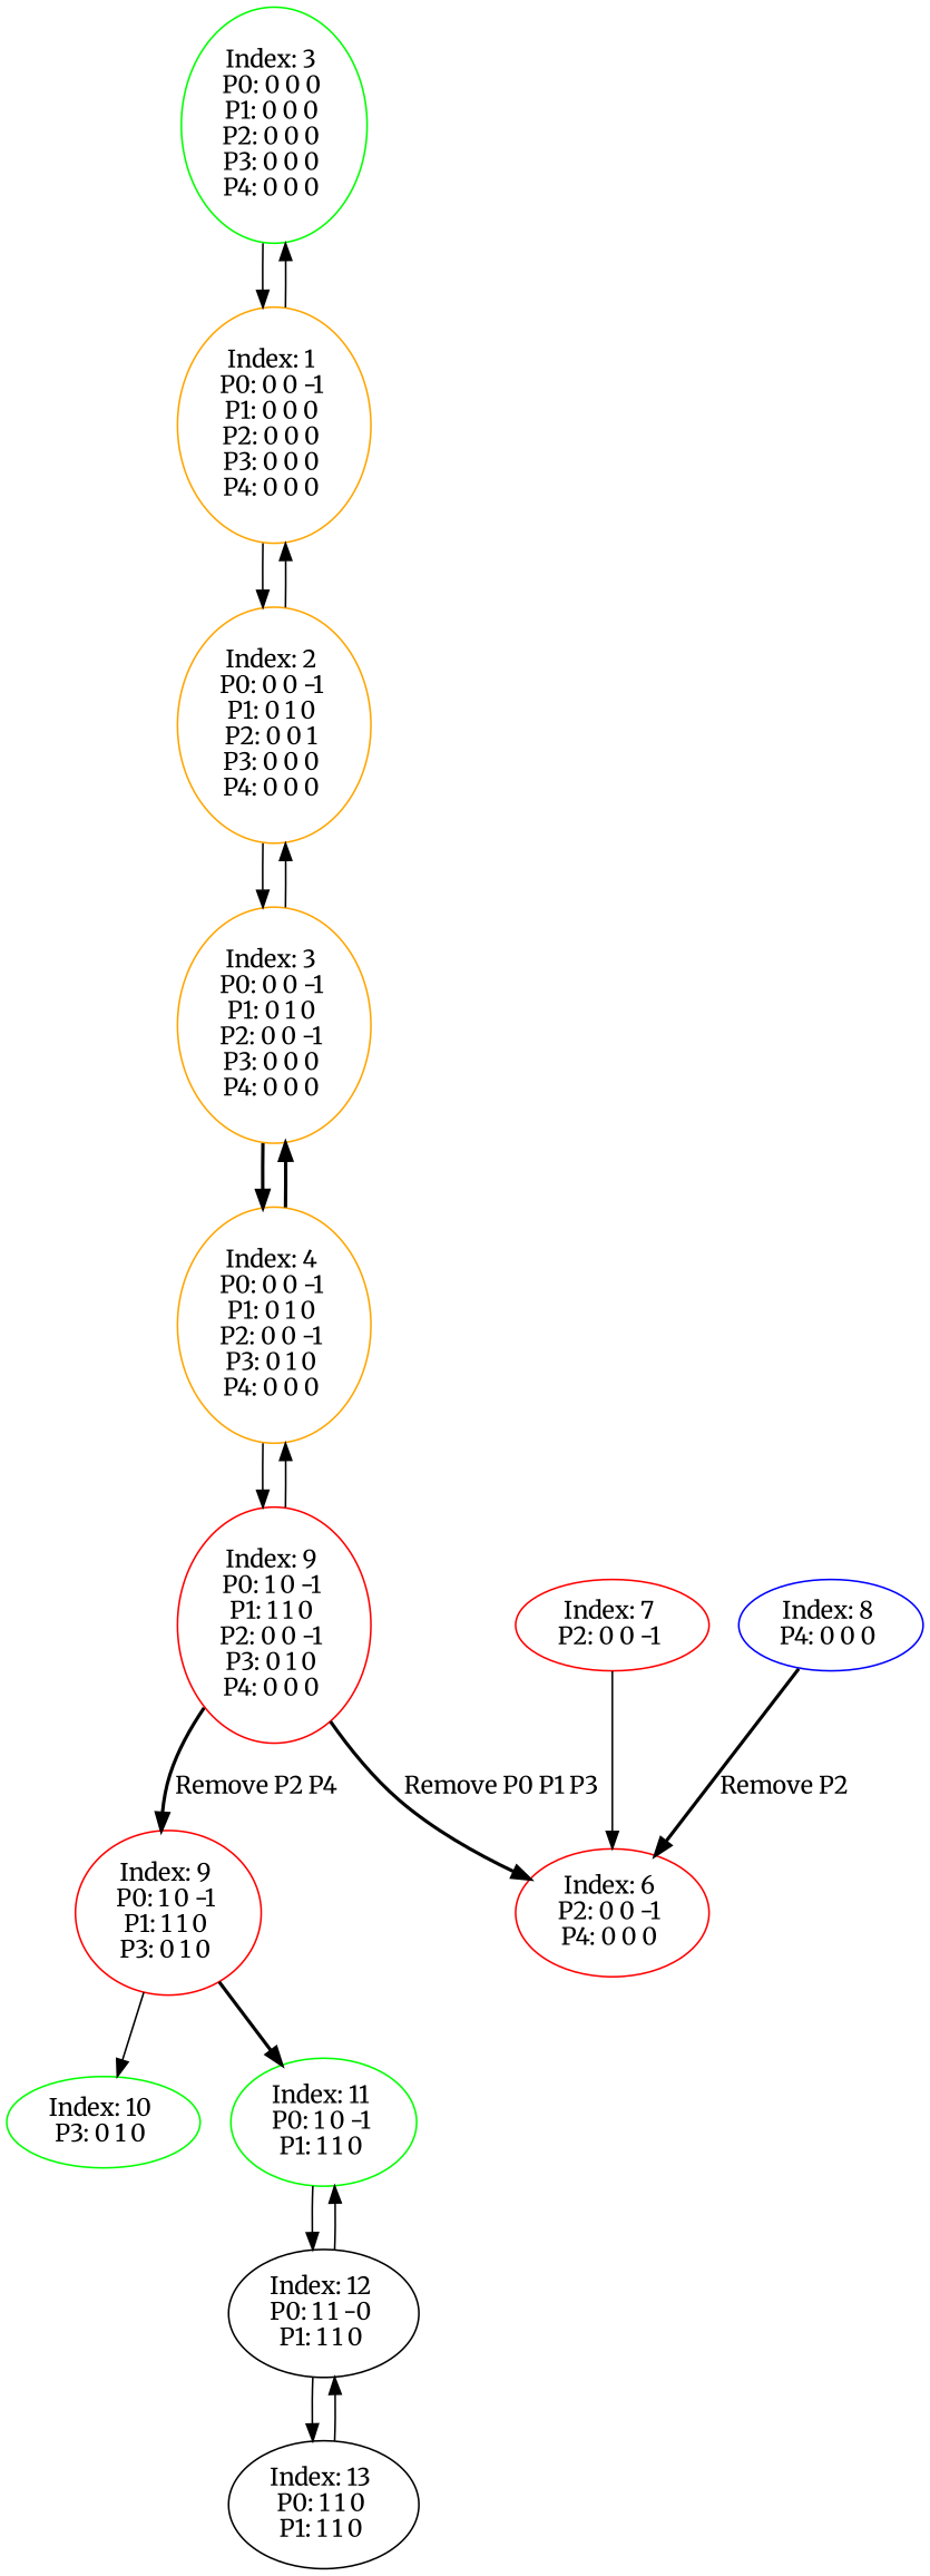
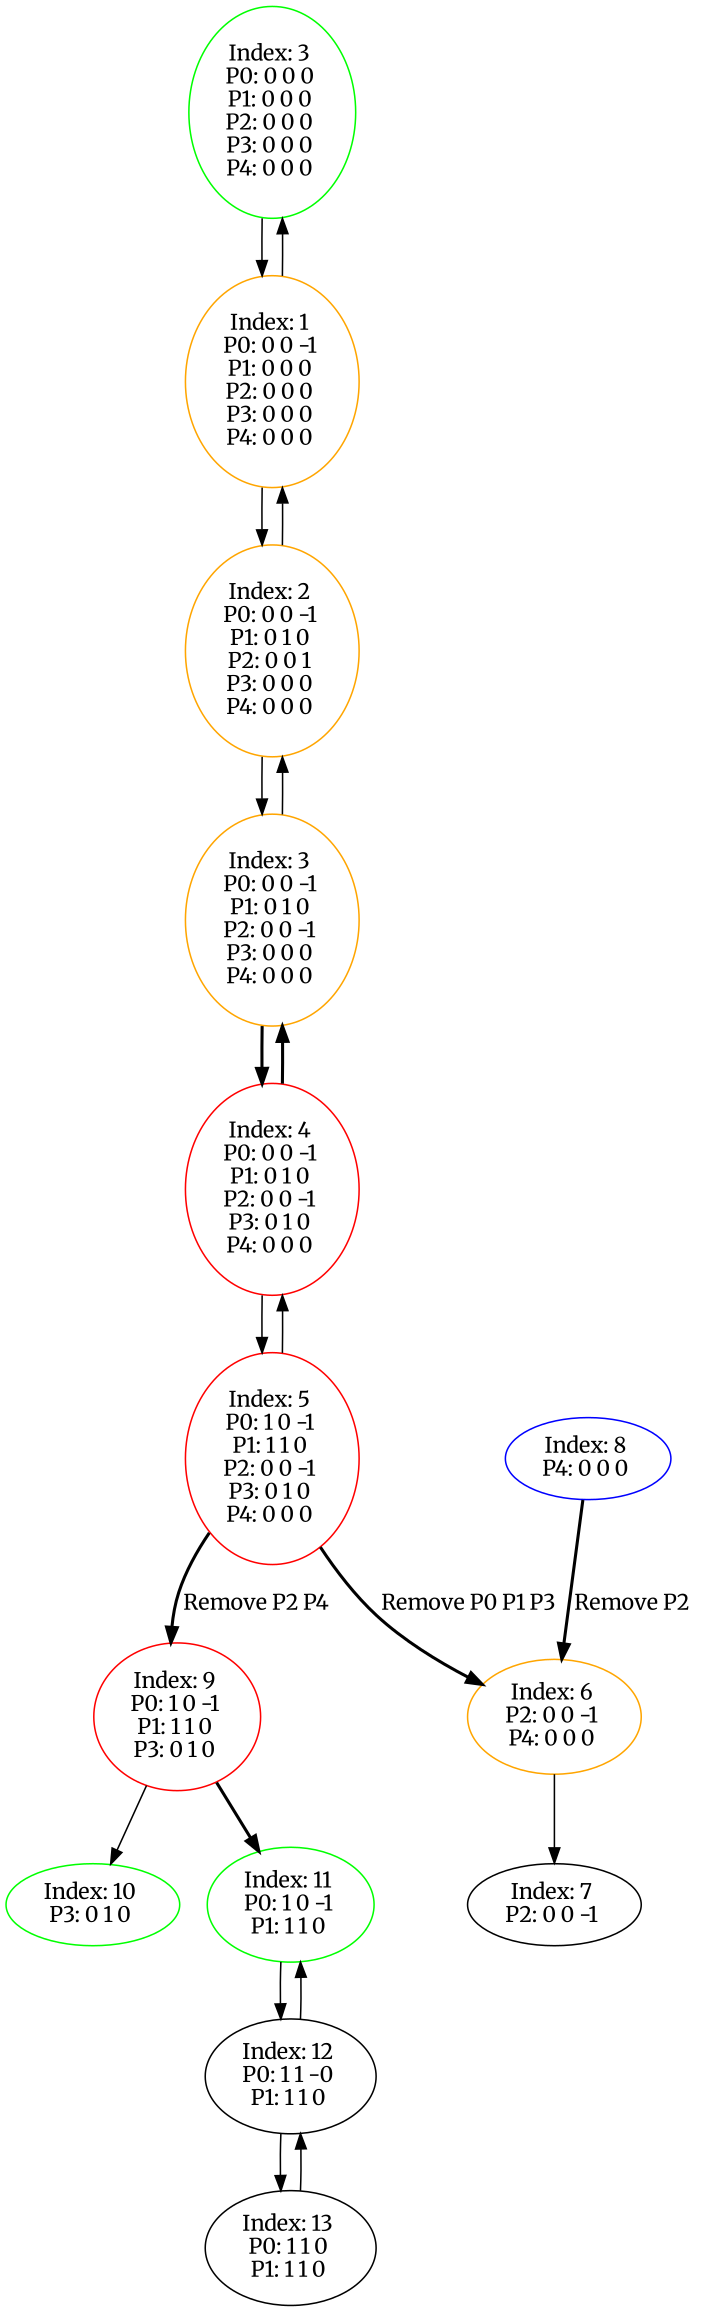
  digraph {
    color=black
    fontname=Merriweather
    node [color=orange fontname=Merriweather]
    edge [fontname=Merriweather]
    n1 [color=green label="Index: 3 \nP0: 0 0 0 \nP1: 0 0 0 \nP2: 0 0 0 \nP3: 0 0 0 \nP4: 0 0 0 \n"]
    n2 [label="Index: 1 \nP0: 0 0 -1 \nP1: 0 0 0 \nP2: 0 0 0 \nP3: 0 0 0 \nP4: 0 0 0 \n"]
    n3 [label="Index: 2 \nP0: 0 0 -1 \nP1: 0 1 0 \nP2: 0 0 1 \nP3: 0 0 0 \nP4: 0 0 0 \n"]
    n4 [label="Index: 3 \nP0: 0 0 -1 \nP1: 0 1 0 \nP2: 0 0 -1 \nP3: 0 0 0 \nP4: 0 0 0 \n"]
-   n5 [label="Index: 4 \nP0: 0 0 -1 \nP1: 0 1 0 \nP2: 0 0 -1 \nP3: 0 1 0 \nP4: 0 0 0 \n"]
-   n6 [color=red label="Index: 9 \nP0: 1 0 -1 \nP1: 1 1 0 \nP2: 0 0 -1 \nP3: 0 1 0 \nP4: 0 0 0 \n"]
-   n7 [color=red label="Index: 6 \nP2: 0 0 -1 \nP4: 0 0 0 \n"]
+   n5 [color=red label="Index: 4 \nP0: 0 0 -1 \nP1: 0 1 0 \nP2: 0 0 -1 \nP3: 0 1 0 \nP4: 0 0 0 \n"]
+   n6 [color=red label="Index: 5 \nP0: 1 0 -1 \nP1: 1 1 0 \nP2: 0 0 -1 \nP3: 0 1 0 \nP4: 0 0 0 \n"]
+   n7 [label="Index: 6 \nP2: 0 0 -1 \nP4: 0 0 0 \n"]
    n8 [color=red label="Index: 9 \nP0: 1 0 -1 \nP1: 1 1 0 \nP3: 0 1 0 \n"]
-   n9 [label="Index: 7 \nP2: 0 0 -1 \n" color=red]
+   n9 [label="Index: 7 \nP2: 0 0 -1 \n" color=""]
    n10 [color=green label="Index: 10 \nP3: 0 1 0 \n"]
    n11 [color=green label="Index: 11 \nP0: 1 0 -1 \nP1: 1 1 0 \n"]
    n12 [color=blue label="Index: 8 \nP4: 0 0 0 \n"]
    n13 [label="Index: 12 \nP0: 1 1 -0 \nP1: 1 1 0 \n" color=""]
    n14 [label="Index: 13 \nP0: 1 1 0 \nP1: 1 1 0 \n" color=""]
    n1 -> n2
    n2 -> n1
    n2 -> n3
    n3 -> n2
    n3 -> n4
    n4 -> n3
    n4 -> n5 [style=bold]
    n5 -> n4 [style=bold]
    n5 -> n6
    n6 -> n5
    n6 -> n7 [label=" Remove P0 P1 P3 " style=bold]
    n6 -> n8 [label=" Remove P2 P4 " style=bold]
-   n9 -> n7
+   n7 -> n9
    n8 -> n10
    n8 -> n11 [style=bold]
    n11 -> n13
    n12 -> n7 [label=" Remove P2 " style=bold]
    n13 -> n11
    n13 -> n14
    n14 -> n13
  }
